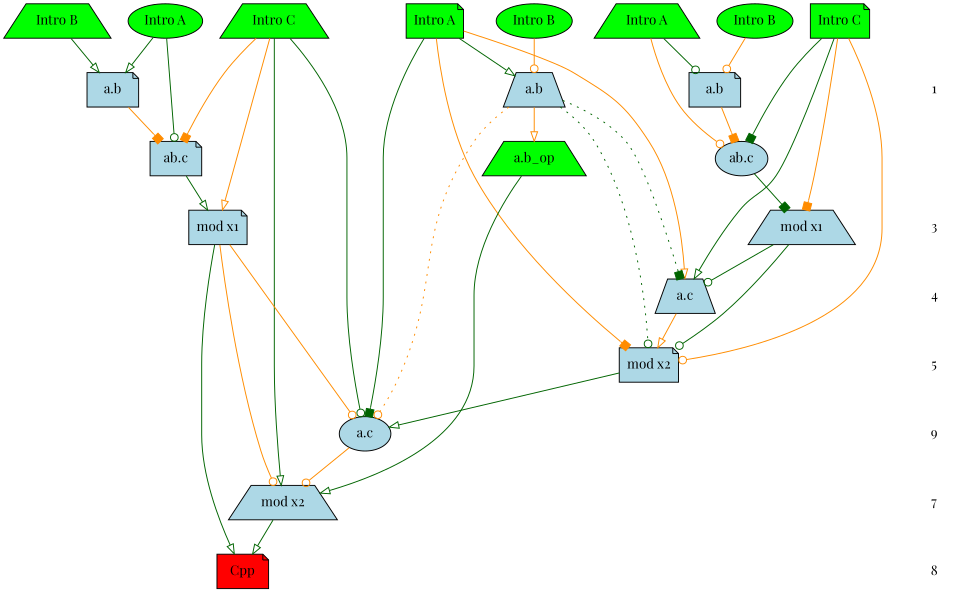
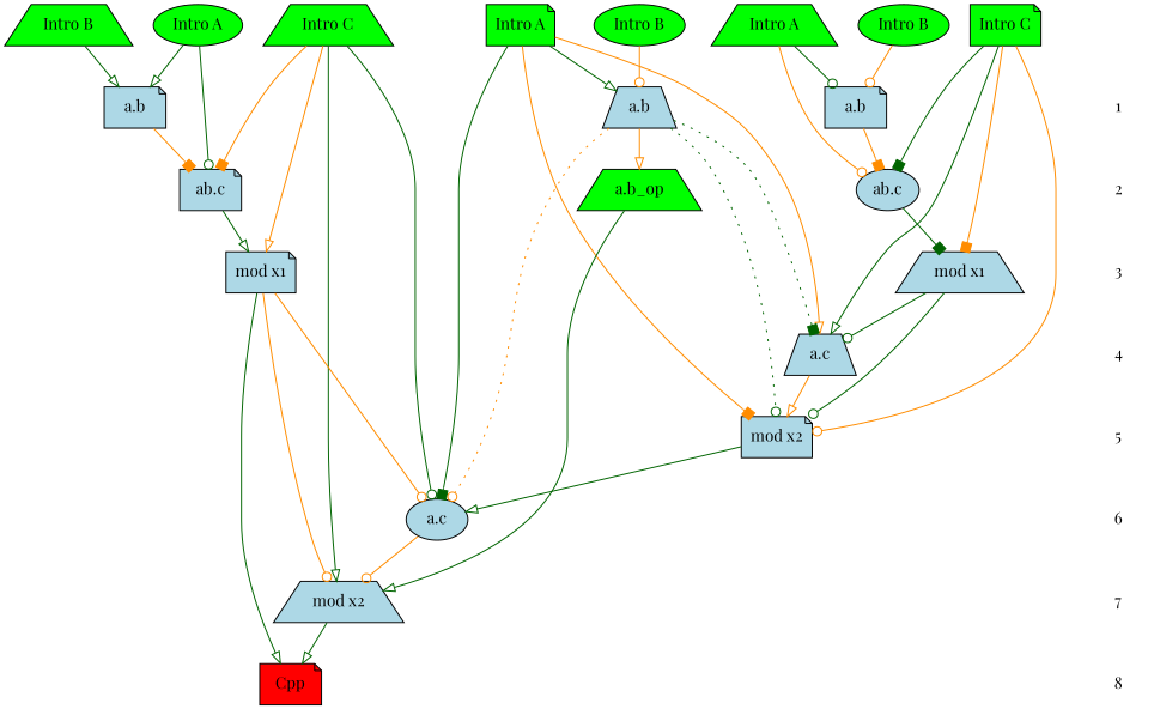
  digraph {
    fontname="Playfair Display"
    ranksep=.5
    node [fillcolor=lightblue fontname="Playfair Display" shape=trapezium style=filled]
    edge [arrowhead=onormal color=darkgreen fontname="Playfair Display"]
    n1 [fillcolor=green label="Intro A" shape=ellipse]
    n2 [fillcolor=green label="Intro B"]
    n3 [fillcolor=green label="Intro A"]
    n4 [fillcolor=green label="Intro A" shape=note]
    n5 [fillcolor=green label="Intro B" shape=ellipse]
    n6 [fillcolor=green label="Intro B" shape=ellipse]
    n7 [fillcolor=green label="Intro C" shape=note]
    n8 [fillcolor=green label="Intro C"]
    1 [shape=plaintext fillcolor="" style=""]
    n10 [label="a.b" shape=note]
    n11 [label="a.b" shape=note]
    n12 [label="a.b"]
+   2 [shape=plaintext fillcolor="" style=""]
    n14 [label="ab.c" shape=ellipse]
    n15 [label="ab.c" shape=note]
    n16 [fillcolor=green label="a.b_op"]
    3 [shape=plaintext fillcolor="" style=""]
    n18 [label="mod x1"]
    n19 [label="mod x1" shape=note]
    4 [shape=plaintext fillcolor="" style=""]
    n21 [label="a.c"]
    5 [shape=plaintext fillcolor="" style=""]
    n23 [label="mod x2" shape=note]
-   6 [shape=plaintext label=9 fillcolor="" style=""]
+   6 [shape=plaintext fillcolor="" style=""]
    n25 [label="a.c" shape=ellipse]
    7 [shape=plaintext fillcolor="" style=""]
    n27 [label="mod x2"]
    8 [shape=plaintext fillcolor="" style=""]
    n29 [fillcolor=red label=Cpp shape=note]
    subgraph sub_1 {
      rank=same
      n1
      n2
      n3
      n4
      n5
      n6
      n7
      n8
    }
    subgraph sub_2 {
      rank=same
      1
      n10
      n11
      n12
    }
    subgraph sub_3 {
      rank=same
+     2
      n14
      n15
      n16
    }
    subgraph sub_4 {
      rank=same
      3
      n18
      n19
    }
    subgraph sub_5 {
      rank=same
      4
      n21
    }
    subgraph sub_6 {
      rank=same
      5
      n23
    }
    subgraph sub_7 {
      rank=same
      6
      n25
    }
    subgraph sub_8 {
      rank=same
      7
      n27
    }
    subgraph sub_9 {
      rank=same
      8
      n29
    }
    n1 -> n11
    n1 -> n15 [arrowhead=odot]
    n2 -> n11
    n3 -> n10 [arrowhead=odot]
    n3 -> n14 [arrowhead=odot color=darkorange]
    n4 -> n12
    n4 -> n21 [color=darkorange]
    n4 -> n23 [arrowhead=box color=darkorange]
    n4 -> n25 [arrowhead=box]
    n5 -> n10 [arrowhead=odot color=darkorange]
    n6 -> n12 [arrowhead=odot color=darkorange]
    n7 -> n14 [arrowhead=box]
    n7 -> n18 [arrowhead=box color=darkorange]
    n7 -> n21
    n7 -> n23 [arrowhead=odot color=darkorange]
    n8 -> n15 [arrowhead=box color=darkorange]
    n8 -> n19 [color=darkorange]
    n8 -> n25 [arrowhead=odot]
    n8 -> n27
+   1 -> 2 [style=invis arrowhead="" color=""]
    n10 -> n14 [arrowhead=box color=darkorange]
    n11 -> n15 [arrowhead=box color=darkorange]
    n12 -> n16 [color=darkorange]
    n12 -> n21 [arrowhead=box style=dotted]
    n12 -> n23 [arrowhead=odot style=dotted]
    n12 -> n25 [arrowhead=odot color=darkorange style=dotted]
+   2 -> 3 [style=invis arrowhead="" color=""]
    n14 -> n18 [arrowhead=box]
    n15 -> n19
    n16 -> n27
    3 -> 4 [style=invis arrowhead="" color=""]
    n18 -> n21 [arrowhead=odot]
    n18 -> n23 [arrowhead=odot]
    n19 -> n25 [arrowhead=odot color=darkorange]
    n19 -> n27 [arrowhead=odot color=darkorange]
    n19 -> n29
    4 -> 5 [style=invis arrowhead="" color=""]
    n21 -> n23 [color=darkorange]
    5 -> 6 [style=invis arrowhead="" color=""]
    n23 -> n25
    6 -> 7 [style=invis arrowhead="" color=""]
    n25 -> n27 [arrowhead=odot color=darkorange]
    7 -> 8 [style=invis arrowhead="" color=""]
    n27 -> n29
  }
